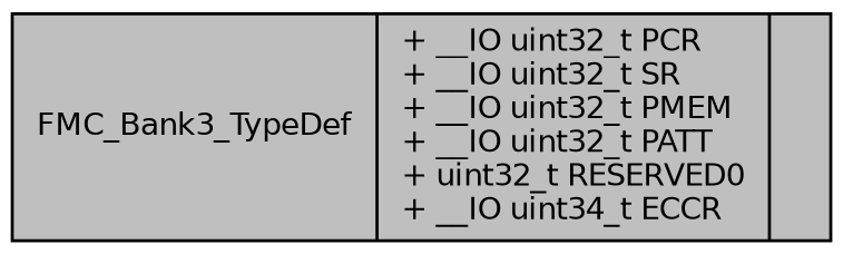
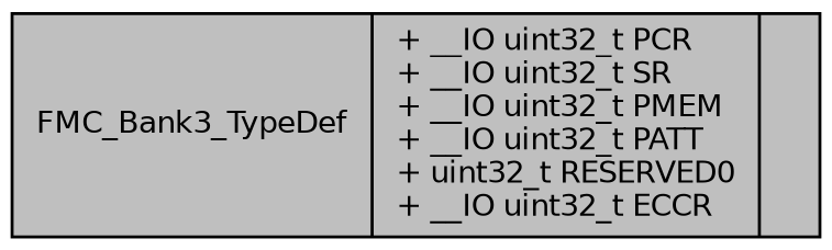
  digraph {
    rankdir=LR
-   n1 [color=black fillcolor=grey75 fontcolor=black fontname=Helvetica fontsize=10 height=0.2 label="{FMC_Bank3_TypeDef\n|+ __IO uint32_t PCR\l+ __IO uint32_t SR\l+ __IO uint32_t PMEM\l+ __IO uint32_t PATT\l+ uint32_t RESERVED0\l+ __IO uint34_t ECCR\l|}" shape=record style=filled width=0.4]
+   n1 [color=black fillcolor=grey75 fontcolor=black fontname=Helvetica fontsize=10 height=0.2 label="{FMC_Bank3_TypeDef\n|+ __IO uint32_t PCR\l+ __IO uint32_t SR\l+ __IO uint32_t PMEM\l+ __IO uint32_t PATT\l+ uint32_t RESERVED0\l+ __IO uint32_t ECCR\l|}" shape=record style=filled width=0.4]
  }
